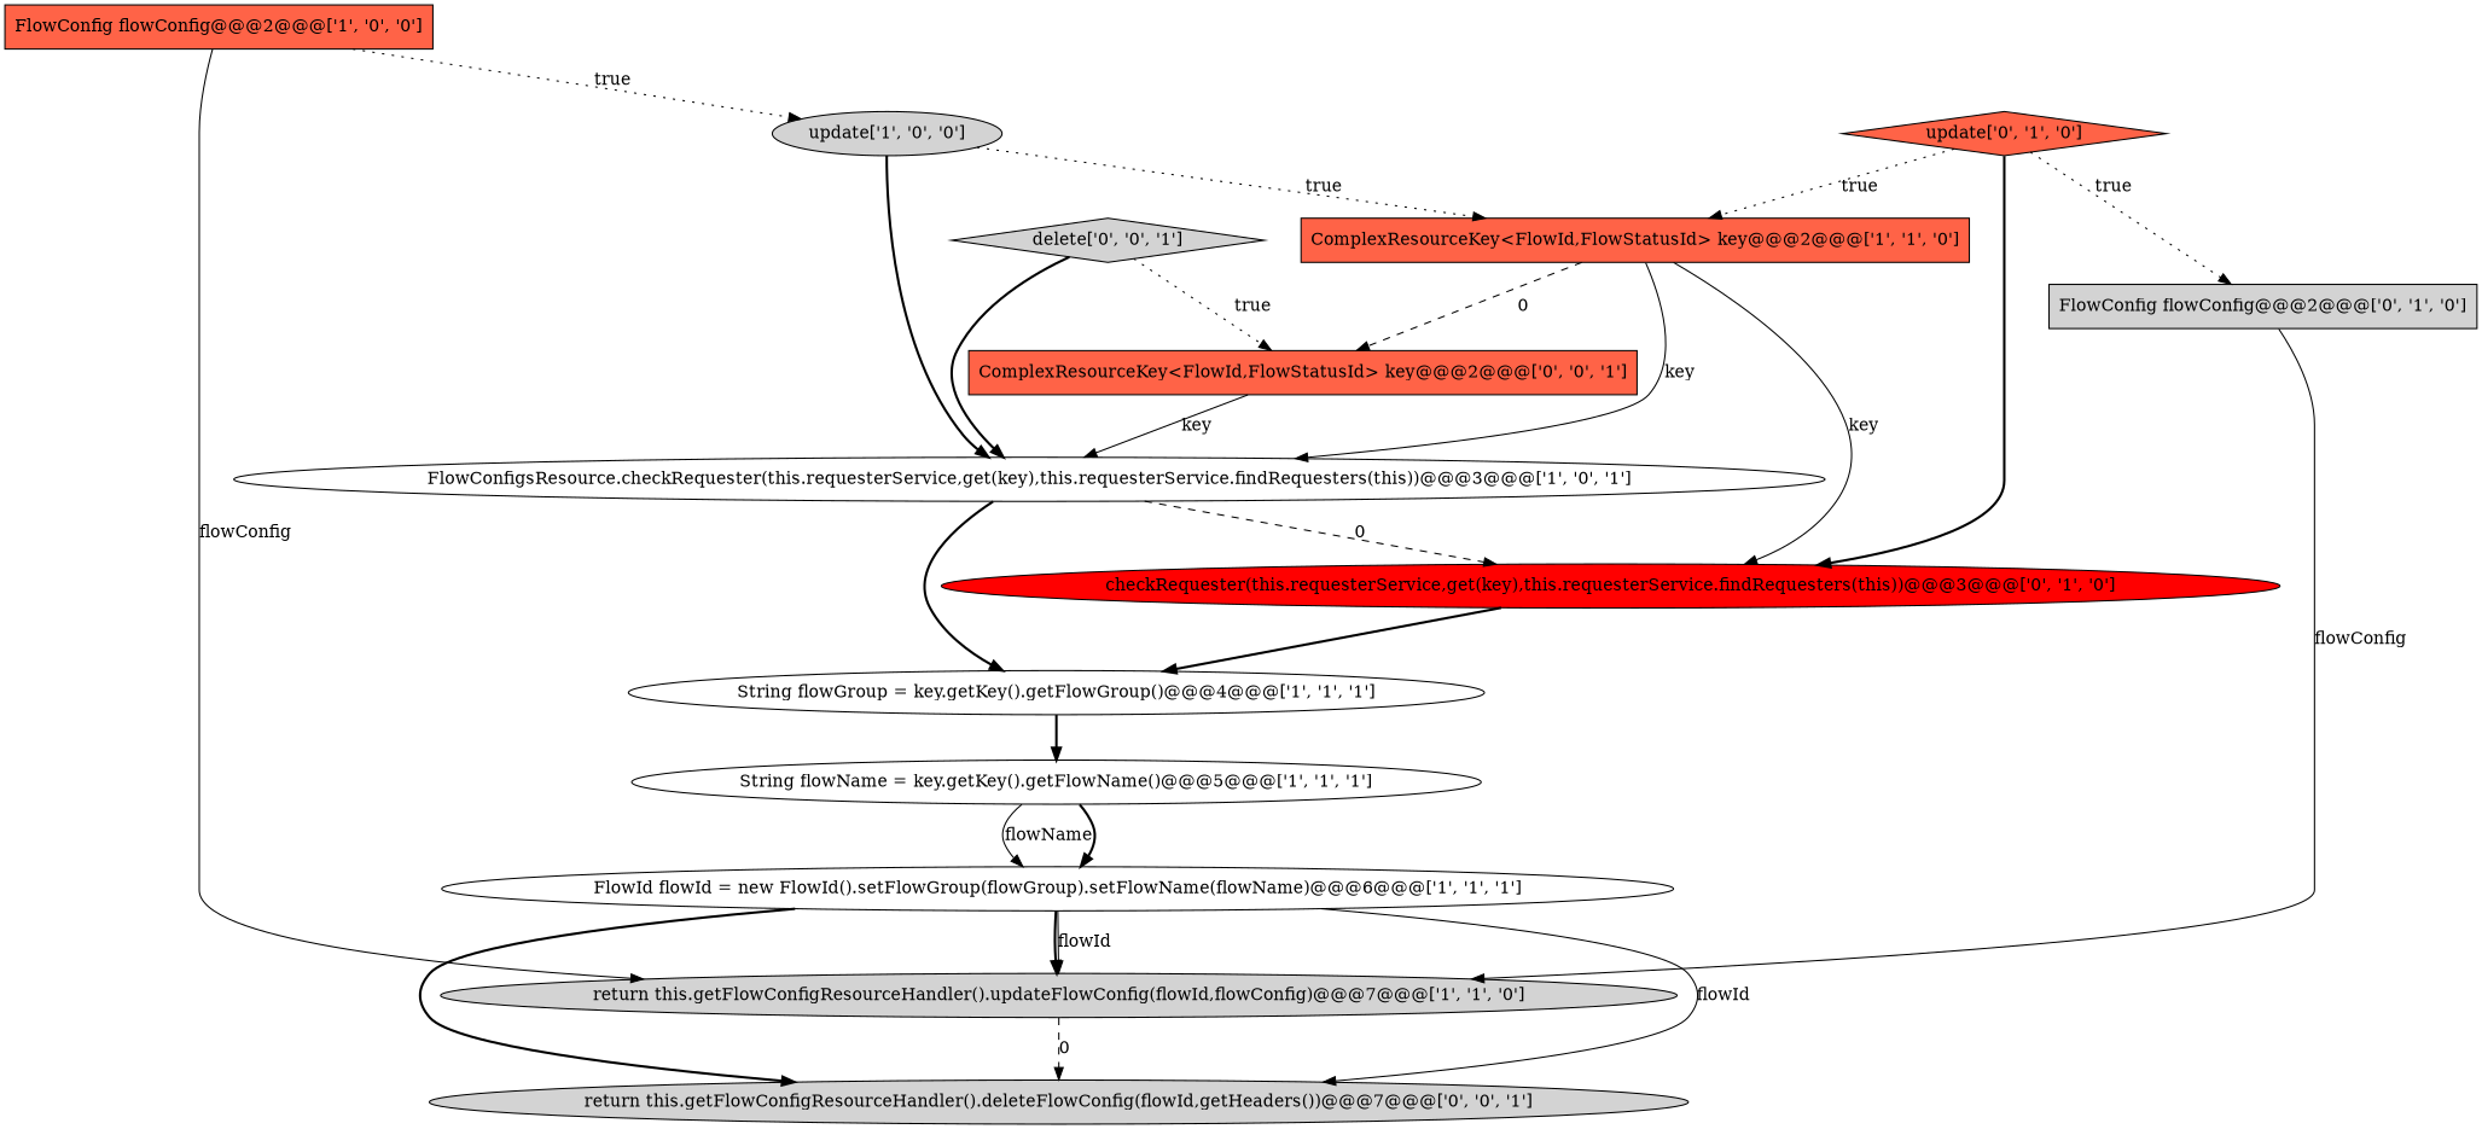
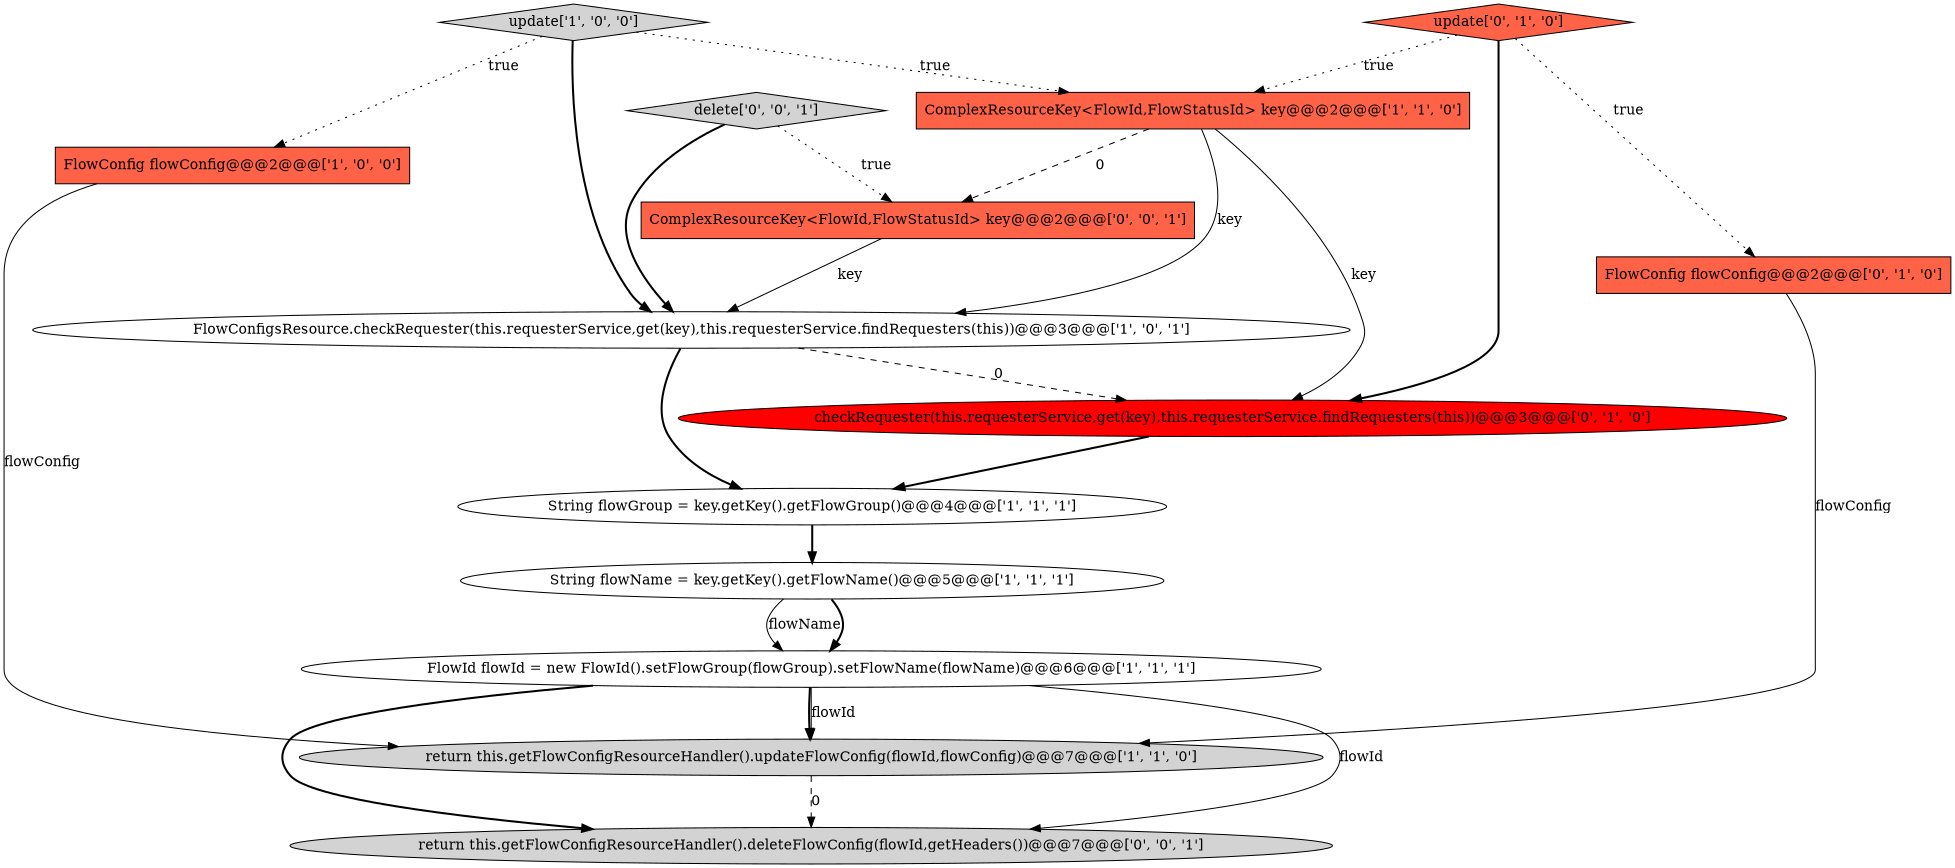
  digraph {
    node [fillcolor=tomato shape=ellipse style=filled]
    edge [style=bold]
    n1 [fillcolor=lightgray label="return this.getFlowConfigResourceHandler().updateFlowConfig(flowId,flowConfig)@@@7@@@['1', '1', '0']"]
    n2 [fillcolor=lightgray label="return this.getFlowConfigResourceHandler().deleteFlowConfig(flowId,getHeaders())@@@7@@@['0', '0', '1']"]
    n3 [label="ComplexResourceKey<FlowId,FlowStatusId> key@@@2@@@['1', '1', '0']" shape=box]
    n4 [label="ComplexResourceKey<FlowId,FlowStatusId> key@@@2@@@['0', '0', '1']" shape=box]
    n5 [fillcolor=white label="FlowConfigsResource.checkRequester(this.requesterService,get(key),this.requesterService.findRequesters(this))@@@3@@@['1', '0', '1']"]
    n6 [fillcolor=red label="checkRequester(this.requesterService,get(key),this.requesterService.findRequesters(this))@@@3@@@['0', '1', '0']"]
    n7 [fillcolor=white label="String flowGroup = key.getKey().getFlowGroup()@@@4@@@['1', '1', '1']"]
-   n8 [fillcolor=lightgray label="update['1', '0', '0']"]
+   n8 [fillcolor=lightgray label="update['1', '0', '0']" shape=diamond]
    n9 [label="FlowConfig flowConfig@@@2@@@['1', '0', '0']" shape=box]
    n10 [fillcolor=white label="String flowName = key.getKey().getFlowName()@@@5@@@['1', '1', '1']"]
    n11 [fillcolor=white label="FlowId flowId = new FlowId().setFlowGroup(flowGroup).setFlowName(flowName)@@@6@@@['1', '1', '1']"]
    n12 [fillcolor=lightgray label="delete['0', '0', '1']" shape=diamond]
    n13 [label="update['0', '1', '0']" shape=diamond]
-   n14 [fillcolor=lightgray label="FlowConfig flowConfig@@@2@@@['0', '1', '0']" shape=box]
+   n14 [label="FlowConfig flowConfig@@@2@@@['0', '1', '0']" shape=box]
    n1 -> n2 [label=0 style=dashed]
    n3 -> n4 [label=0 style=dashed]
    n3 -> n5 [label=key style=solid]
    n3 -> n6 [label=key style=solid]
    n4 -> n5 [label=key style=solid]
    n5 -> n6 [label=0 style=dashed]
    n5 -> n7
    n6 -> n7
    n7 -> n10
    n8 -> n3 [label=true style=dotted]
    n8 -> n5
-   n9 -> n8 [label=true style=dotted]
+   n8 -> n9 [label=true style=dotted]
    n9 -> n1 [label=flowConfig style=solid]
    n10 -> n11 [label=flowName style=solid]
    n10 -> n11
    n11 -> n1
    n11 -> n1 [label=flowId style=solid]
    n11 -> n2 [label=flowId style=solid]
    n11 -> n2
    n12 -> n4 [label=true style=dotted]
    n12 -> n5
    n13 -> n3 [label=true style=dotted]
    n13 -> n6
    n13 -> n14 [label=true style=dotted]
    n14 -> n1 [label=flowConfig style=solid]
  }
